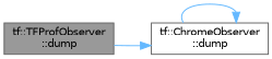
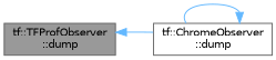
  digraph {
    rankdir=LR
    node [fontname=Helvetica fontsize=10 shape=box style=filled]
    edge [color=steelblue1 fontname=Helvetica fontsize=10 labelfontname=Helvetica labelfontsize=10 style=solid]
    n1 [color=gray40 fillcolor=grey60 fontcolor=black height=0.2 label="tf::TFProfObserver\l::dump" width=0.4]
    n2 [color=grey40 fillcolor=white height=0.2 label="tf::ChromeObserver\l::dump" width=0.4]
-   n1 -> n2
+   n2 -> n1
    n2 -> n2
  }
